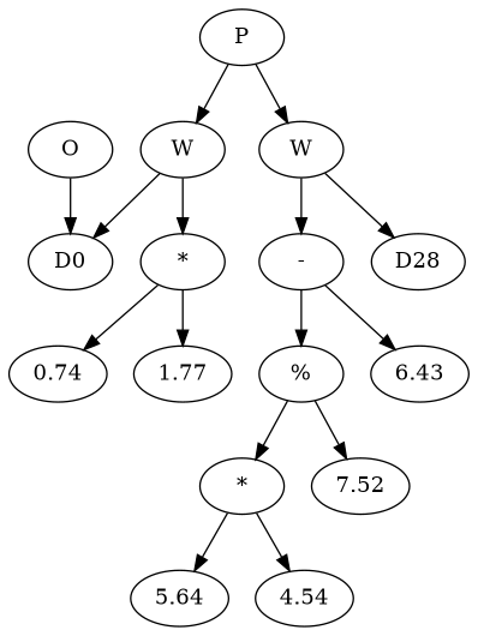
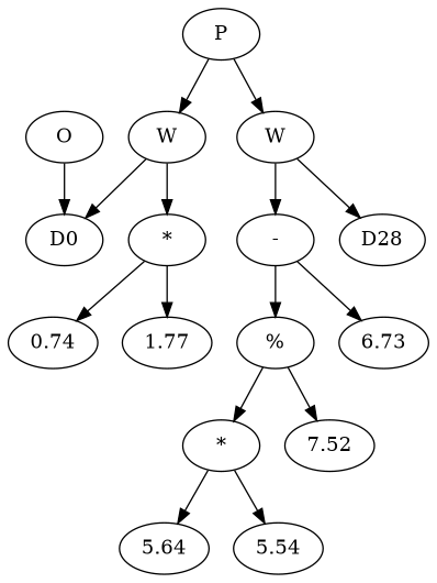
  digraph {
    n1 [label=O]
    n2 [label=D0]
    n3 [label=P]
    n4 [label=W]
    n5 [label=W]
    n6 [label="-"]
    n7 [label=D28]
    n8 [label="*"]
    n9 [label="%"]
-   n10 [label=6.43]
+   n10 [label=6.73]
    n11 [label="*"]
    n12 [label=7.52]
    n13 [label=5.64]
-   n14 [label=4.54]
+   n14 [label=5.54]
    n15 [label=0.74]
    n16 [label=1.77]
    n1 -> n2
    n3 -> n4
    n3 -> n5
    n4 -> n6
    n4 -> n7
    n5 -> n2
    n5 -> n8
    n6 -> n9
    n6 -> n10
    n8 -> n15
    n8 -> n16
    n9 -> n11
    n9 -> n12
    n11 -> n13
    n11 -> n14
  }
